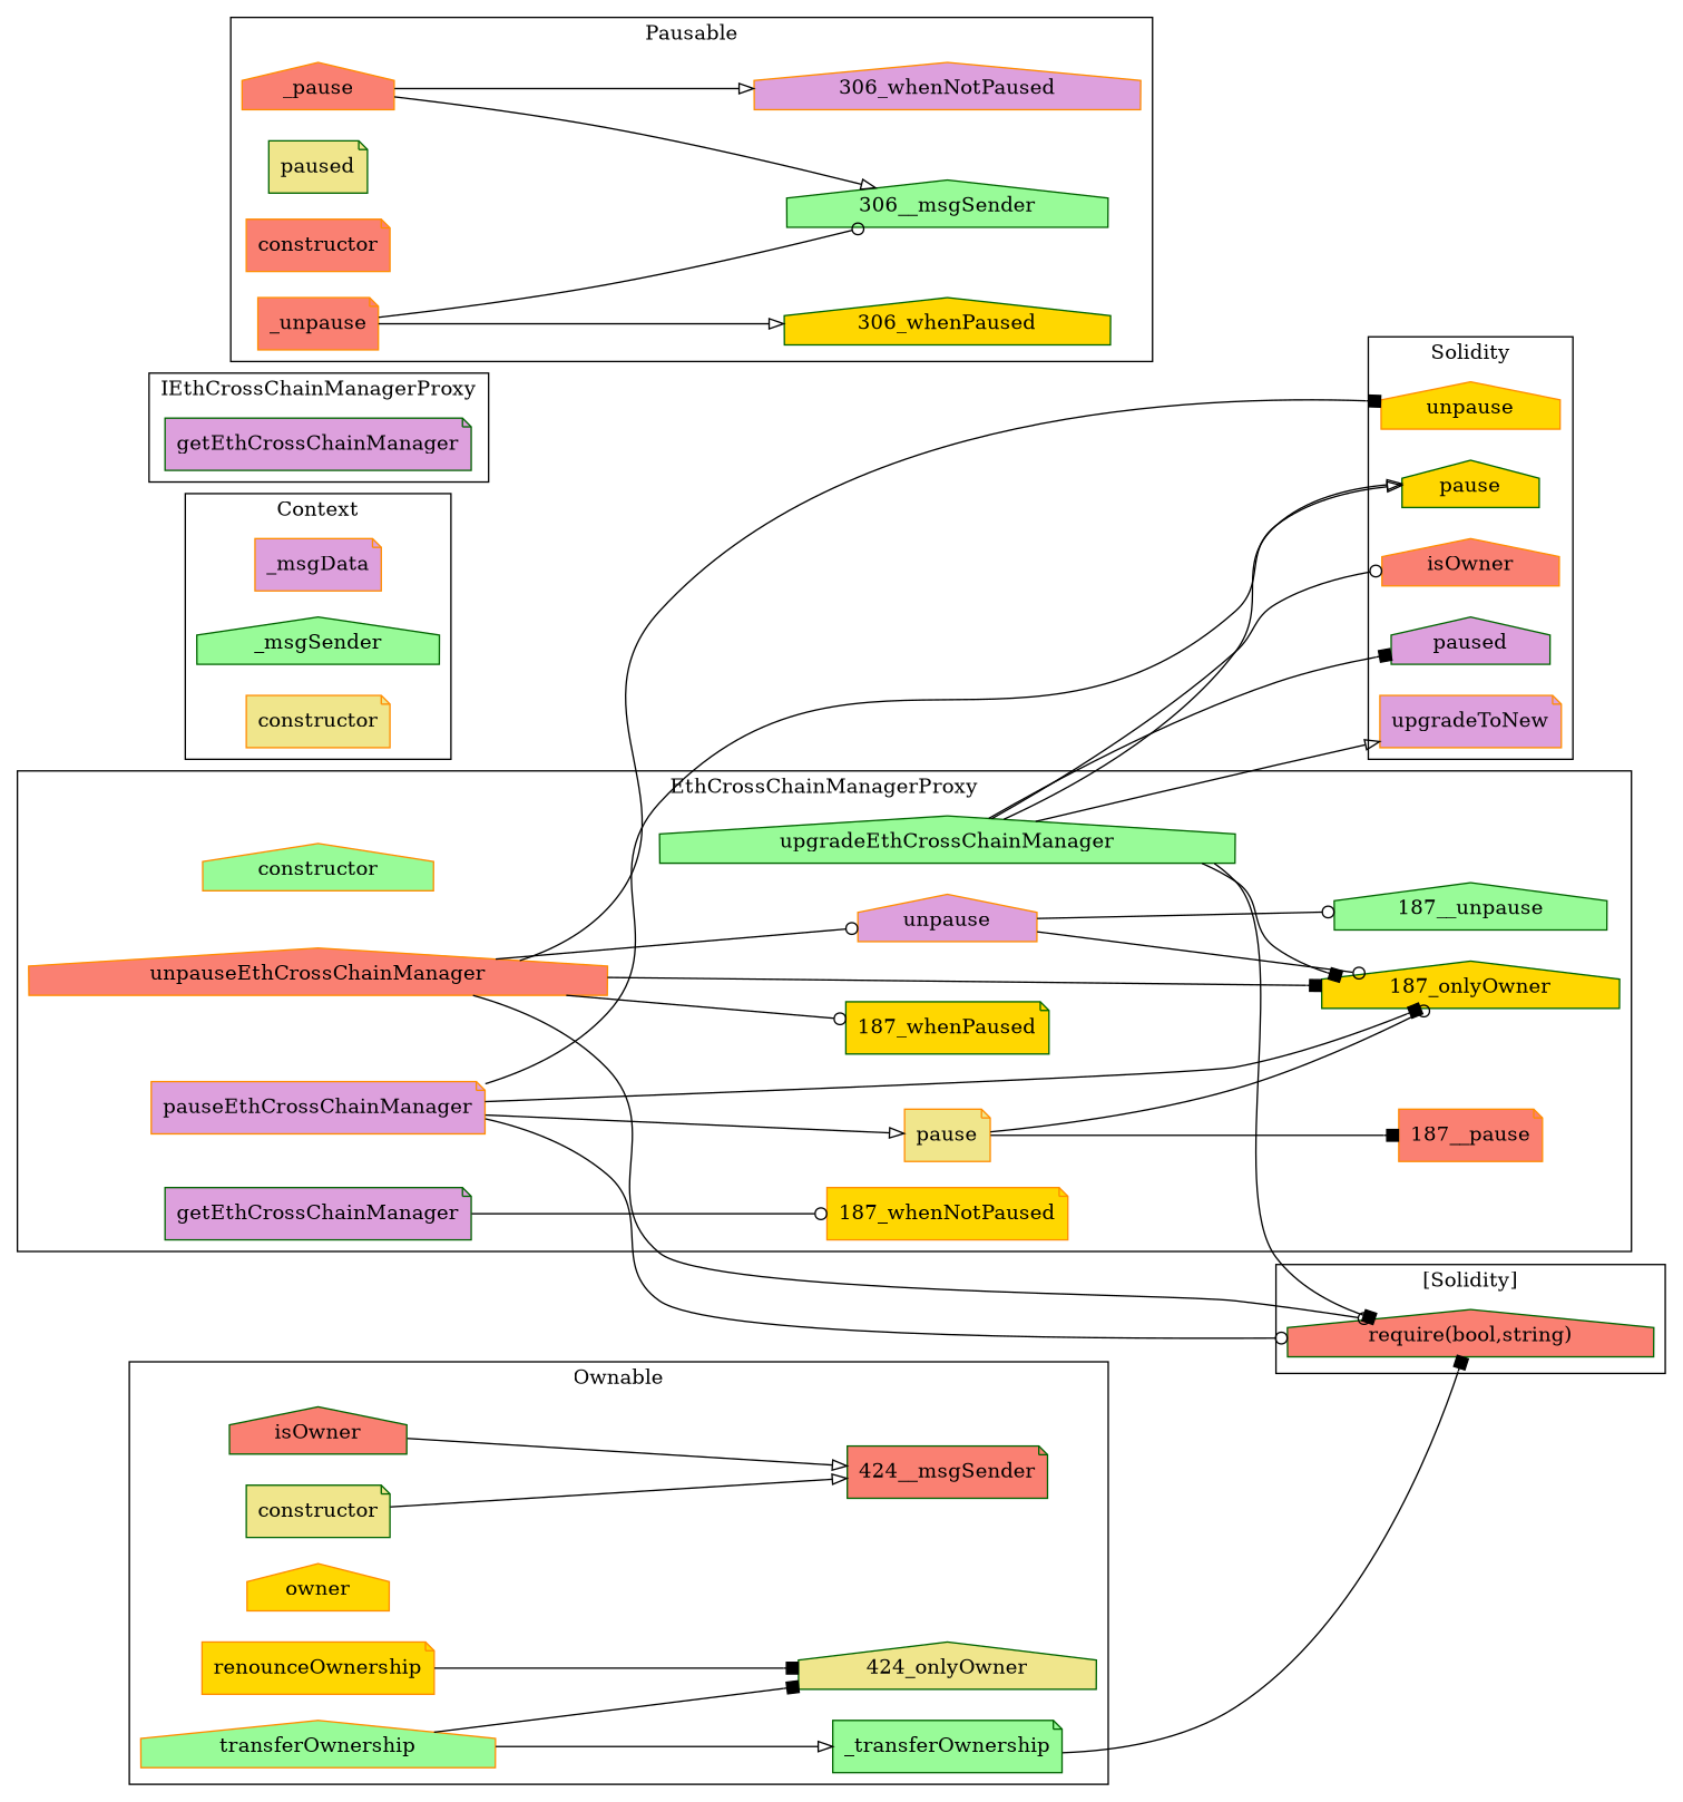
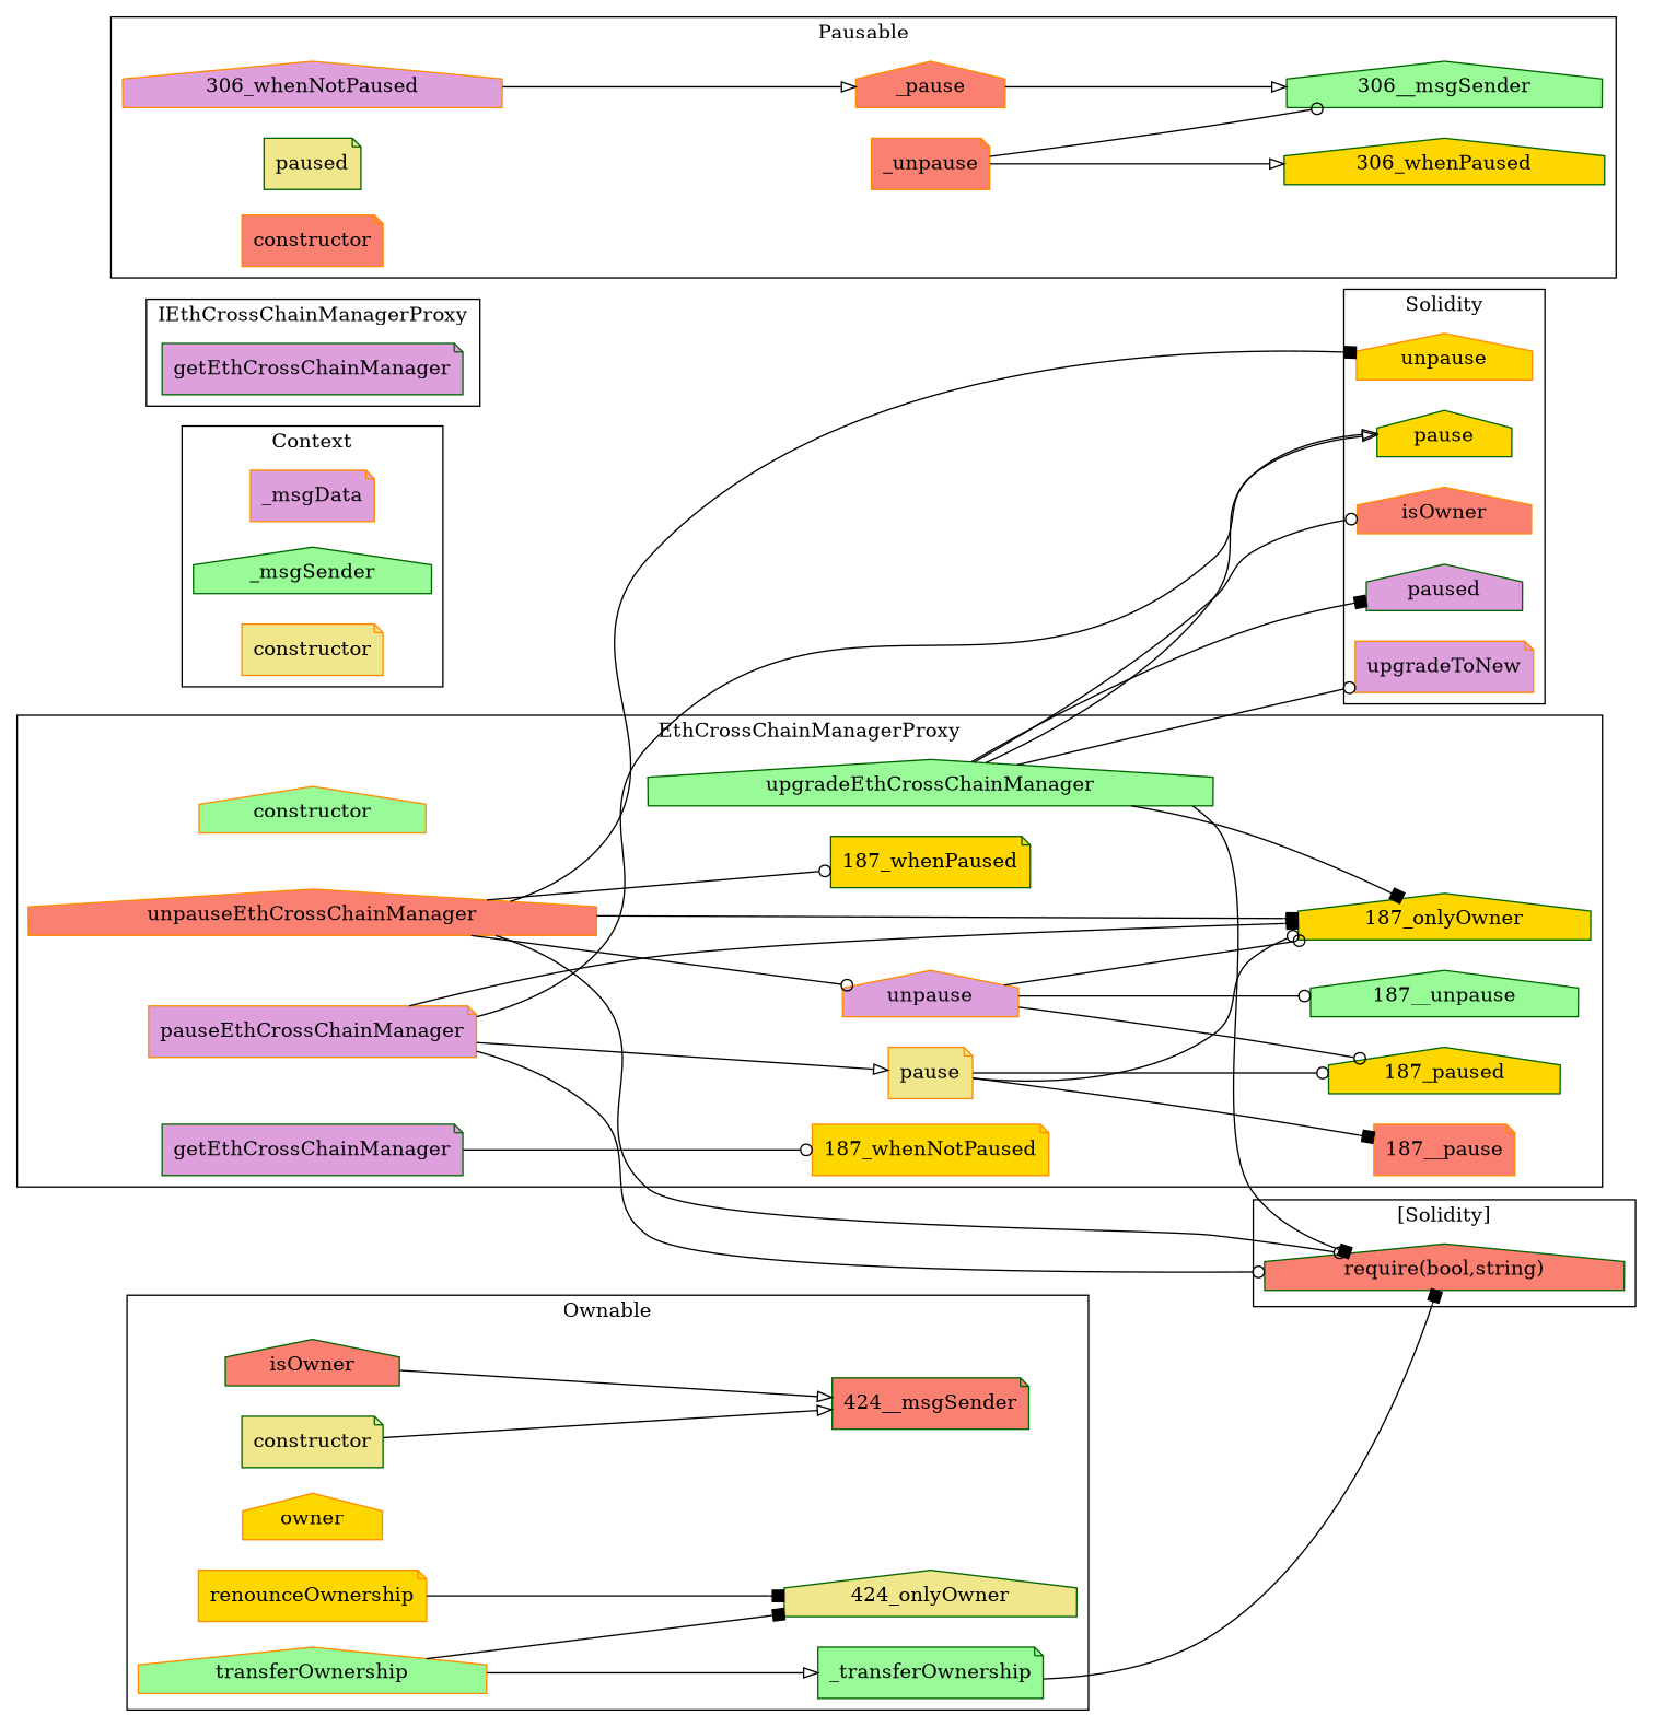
  strict digraph {
    rankdir=LR
    node [color=darkorange fillcolor=salmon shape=house style=filled]
    edge [arrowhead=odot]
    n1 [label=isOwner]
    n2 [fillcolor=gold label=unpause]
    n3 [color=darkgreen fillcolor=gold label=pause]
    n4 [color=darkgreen fillcolor=plum label=paused]
    n5 [fillcolor=plum label=upgradeToNew shape=note]
    n6 [fillcolor=plum label=_msgData shape=note]
    n7 [color=darkgreen fillcolor=palegreen label=_msgSender]
    n8 [fillcolor=khaki label=constructor shape=note]
    n9 [color=darkgreen fillcolor=plum label=getEthCrossChainManager shape=note]
    n10 [color=darkgreen fillcolor=khaki label=constructor shape=note]
    "424__msgSender" [color=darkgreen shape=note]
    n12 [color=darkgreen fillcolor=palegreen label=_transferOwnership shape=note]
    n13 [fillcolor=gold label=renounceOwnership shape=note]
    "424_onlyOwner" [color=darkgreen fillcolor=khaki]
    n15 [fillcolor=gold label=owner]
    n16 [color=darkgreen label=isOwner]
    n17 [fillcolor=palegreen label=transferOwnership]
    n18 [label=_pause]
    "306__msgSender" [color=darkgreen fillcolor=palegreen]
    "306_whenNotPaused" [fillcolor=plum]
    n21 [color=darkgreen fillcolor=khaki label=paused shape=note]
    n22 [label=constructor shape=note]
    n23 [label=_unpause shape=note]
    "306_whenPaused" [color=darkgreen fillcolor=gold]
    n25 [fillcolor=plum label=unpause]
    "187_onlyOwner" [color=darkgreen fillcolor=gold]
+   "187_paused" [color=darkgreen fillcolor=gold]
    "187__unpause" [color=darkgreen fillcolor=palegreen]
    n29 [fillcolor=khaki label=pause shape=note]
    "187__pause" [shape=note]
    n31 [fillcolor=palegreen label=constructor]
    n32 [label=unpauseEthCrossChainManager]
    "187_whenPaused" [color=darkgreen fillcolor=gold shape=note]
    n34 [color=darkgreen fillcolor=plum label=getEthCrossChainManager shape=note]
    "187_whenNotPaused" [fillcolor=gold shape=note]
    n36 [fillcolor=plum label=pauseEthCrossChainManager shape=note]
    n37 [color=darkgreen fillcolor=palegreen label=upgradeEthCrossChainManager]
    "require(bool,string)" [color=darkgreen]
    subgraph cluster_1 {
      label=Solidity
      n1
      n2
      n3
      n4
      n5
    }
    subgraph cluster_2 {
      label=Context
      n6
      n7
      n8
    }
    subgraph cluster_3 {
      label=IEthCrossChainManagerProxy
      n9
    }
    subgraph cluster_4 {
      label=Ownable
      n10
      "424__msgSender"
      n12
      n13
      "424_onlyOwner"
      n15
      n16
      n17
    }
    subgraph cluster_5 {
      label=Pausable
      n18
      "306__msgSender"
      "306_whenNotPaused"
      n21
      n22
      n23
      "306_whenPaused"
    }
    subgraph cluster_6 {
      label=EthCrossChainManagerProxy
      n25
      "187_onlyOwner"
+     "187_paused"
      "187__unpause"
      n29
      "187__pause"
      n31
      n32
      "187_whenPaused"
      n34
      "187_whenNotPaused"
      n36
      n37
    }
    subgraph cluster_7 {
      label="[Solidity]"
      "require(bool,string)"
    }
    n10 -> "424__msgSender" [arrowhead=onormal]
    n12 -> "require(bool,string)" [arrowhead=box]
    n13 -> "424_onlyOwner" [arrowhead=box]
    n16 -> "424__msgSender" [arrowhead=onormal]
    n17 -> n12 [arrowhead=onormal]
    n17 -> "424_onlyOwner" [arrowhead=box]
    n18 -> "306__msgSender" [arrowhead=onormal]
-   n18 -> "306_whenNotPaused" [arrowhead=onormal]
+   "306_whenNotPaused" -> n18 [arrowhead=onormal]
    n23 -> "306__msgSender"
    n23 -> "306_whenPaused" [arrowhead=onormal]
    n25 -> "187_onlyOwner"
+   n25 -> "187_paused"
    n25 -> "187__unpause"
    n29 -> "187_onlyOwner"
+   n29 -> "187_paused"
    n29 -> "187__pause" [arrowhead=box]
    n32 -> n2 [arrowhead=box]
    n32 -> n25
    n32 -> "187_onlyOwner" [arrowhead=box]
    n32 -> "187_whenPaused"
    n32 -> "require(bool,string)"
    n34 -> "187_whenNotPaused"
    n36 -> n3 [arrowhead=onormal]
    n36 -> "187_onlyOwner" [arrowhead=box]
    n36 -> n29 [arrowhead=onormal]
    n36 -> "require(bool,string)"
    n37 -> n1
    n37 -> n3 [arrowhead=onormal]
    n37 -> n4 [arrowhead=box]
-   n37 -> n5 [arrowhead=onormal]
+   n37 -> n5
    n37 -> "187_onlyOwner" [arrowhead=box]
    n37 -> "require(bool,string)" [arrowhead=box]
  }
